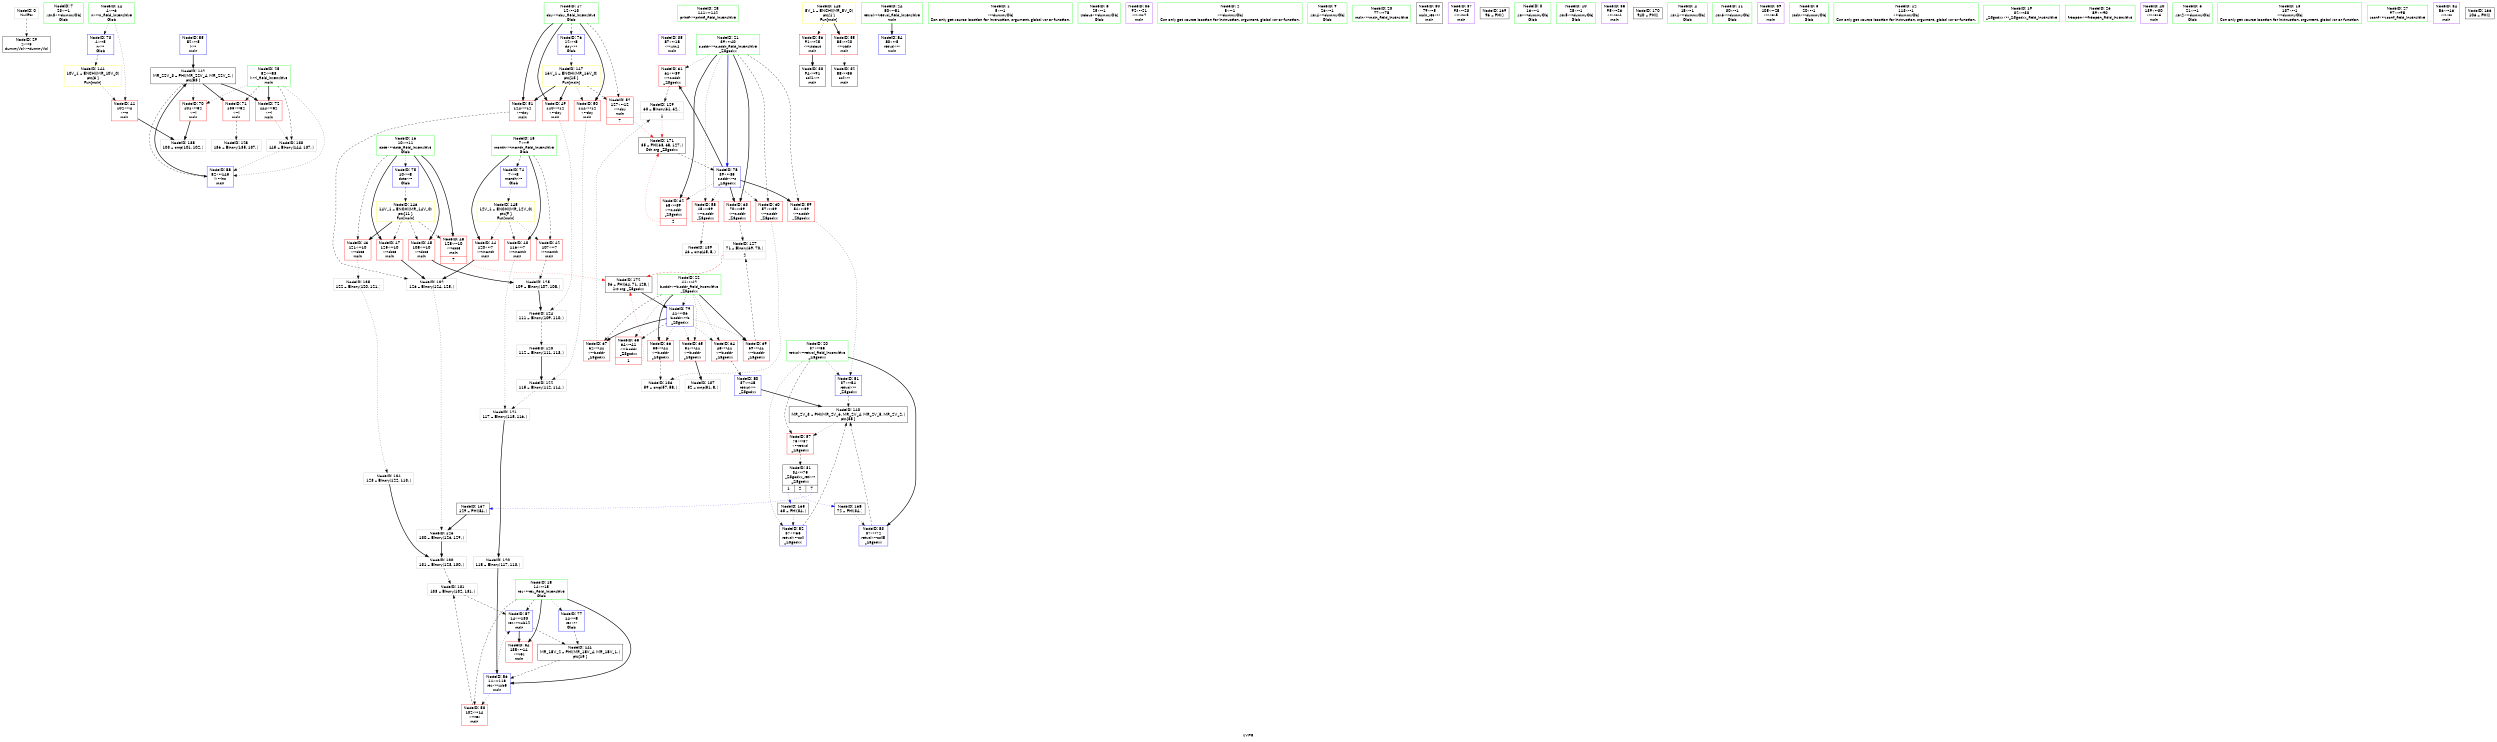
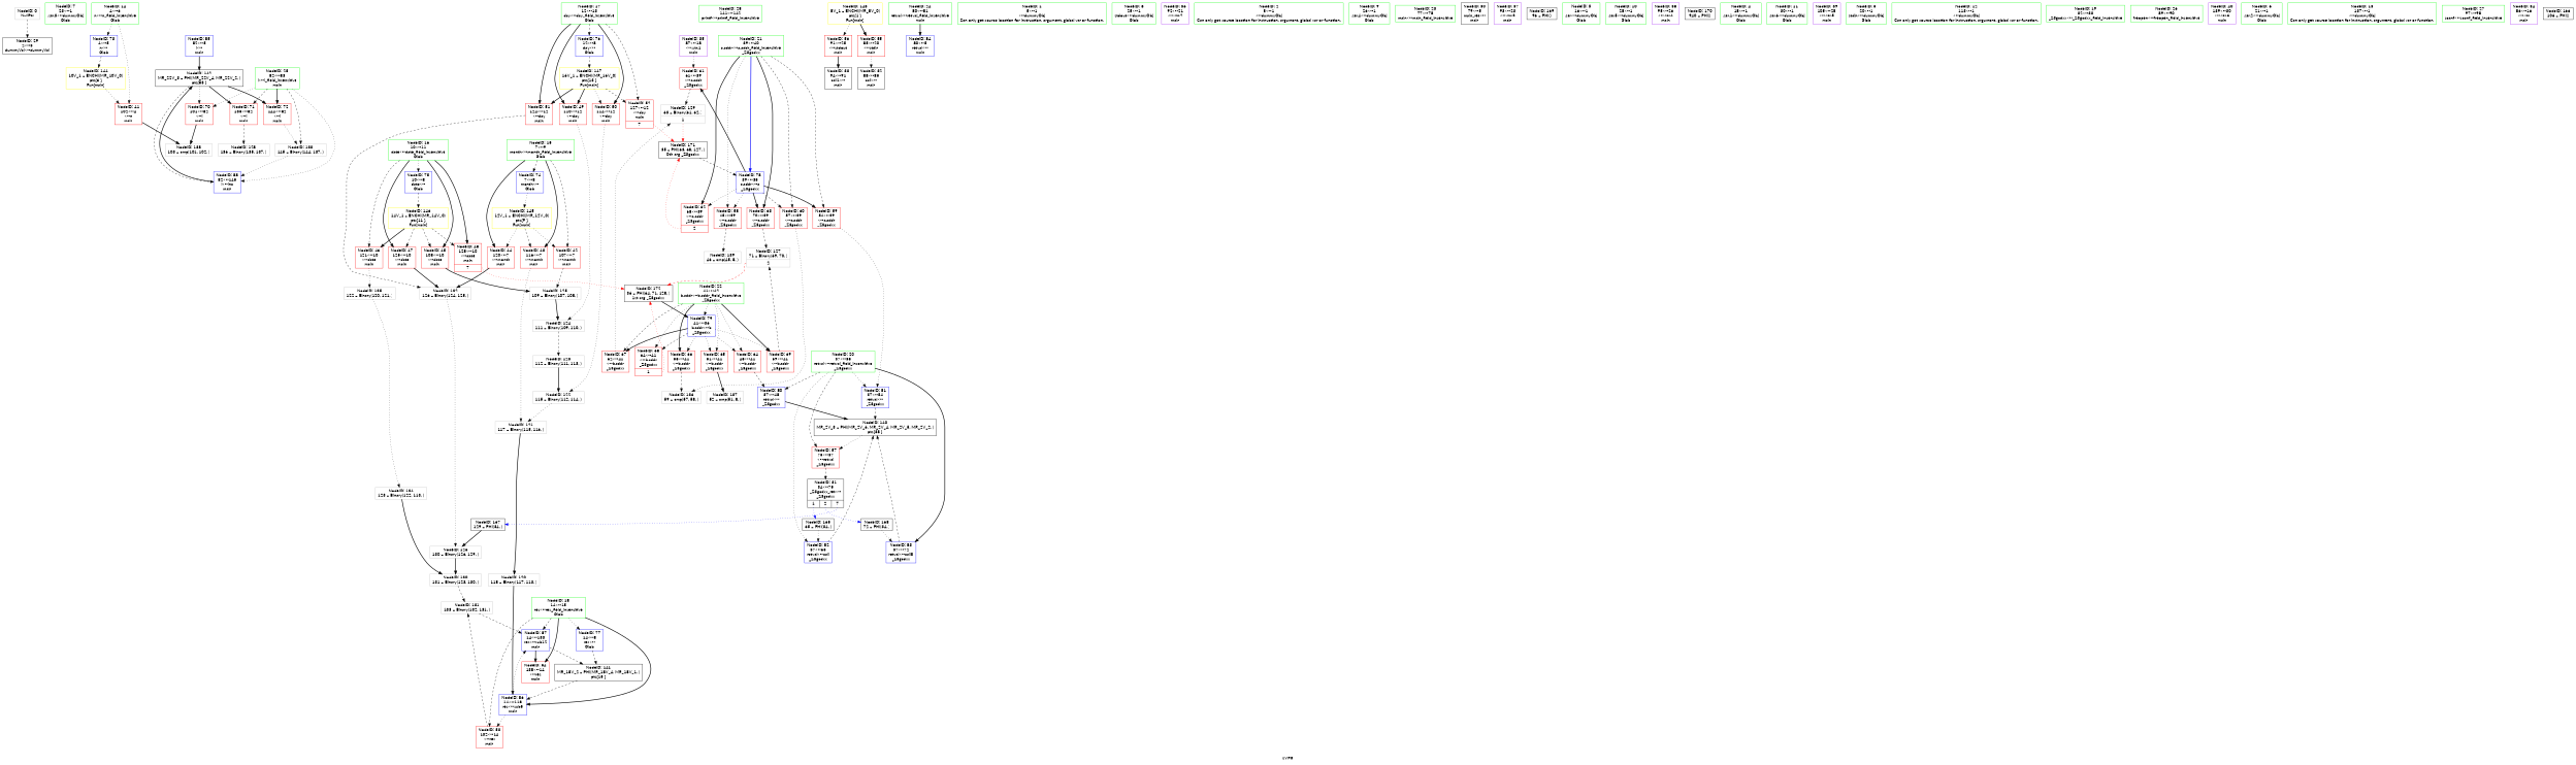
  digraph {
    fontname=Lato
    label=SVFG
    node [color=red fontname=Lato shape=record]
    edge [fontname=Lato style=dotted]
    n1 [color=grey label="{NodeID: 0\nNullPtr}"]
    n2 [color=black label="{NodeID: 29\n2\<--3\ndummyVal\<--dummyVal\n}"]
    n3 [color=green label="{NodeID: 7\n23\<--1\n.str.3\<--dummyObj\nGlob }"]
    n4 [color=green label="{NodeID: 14\n4\<--6\nn\<--n_field_insensitive\nGlob }"]
    n5 [label="{NodeID: 41\n102\<--4\n\<--n\nmain\n}"]
    n6 [color=blue label="{NodeID: 73\n4\<--5\nn\<--\nGlob }"]
    n7 [color=grey label="{NodeID: 138\n103 = cmp(101, 102, )\n}"]
    n8 [color=yellow label="{NodeID: 144\n10V_1 = ENCHI(MR_10V_0)\npts\{6 \}\nFun[main]}" style=double]
    n9 [color=green label="{NodeID: 21\n39\<--40\na.addr\<--a.addr_field_insensitive\n_Z3gcdxx\n}"]
    n10 [label="{NodeID: 58\n45\<--39\n\<--a.addr\n_Z3gcdxx\n}"]
    n11 [label="{NodeID: 59\n54\<--39\n\<--a.addr\n_Z3gcdxx\n}"]
    n12 [label="{NodeID: 60\n57\<--39\n\<--a.addr\n_Z3gcdxx\n}"]
    n13 [label="{NodeID: 61\n61\<--39\n\<--a.addr\n_Z3gcdxx\n}"]
    n14 [label="{NodeID: 62\n68\<--39\n\<--a.addr\n_Z3gcdxx\n|{<s0>2}}"]
    n15 [label="{NodeID: 63\n70\<--39\n\<--a.addr\n_Z3gcdxx\n}"]
    n16 [color=blue label="{NodeID: 78\n39\<--35\na.addr\<--a\n_Z3gcdxx\n}"]
    n17 [color=grey label="{NodeID: 139\n46 = cmp(45, 8, )\n}"]
    n18 [color=blue label="{NodeID: 81\n37\<--54\nretval\<--\n_Z3gcdxx\n}"]
    n19 [color=grey label="{NodeID: 136\n59 = cmp(57, 58, )\n}"]
    n20 [color=grey label="{NodeID: 129\n63 = Binary(61, 62, )\n|{<s0>1}}"]
    n21 [color=black label="{NodeID: 171\n35 = PHI(63, 68, 127, )\n0th arg _Z3gcdxx }"]
    n22 [color=grey label="{NodeID: 127\n71 = Binary(69, 70, )\n|{<s0>2}}"]
    n23 [color=black label="{NodeID: 140\nMR_2V_3 = PHI(MR_2V_6, MR_2V_4, MR_2V_5, MR_2V_2, )\npts\{38 \}\n}"]
    n24 [color=black label="{NodeID: 172\n36 = PHI(64, 71, 128, )\n1st arg _Z3gcdxx }"]
    n25 [color=green label="{NodeID: 28\n141\<--142\nprintf\<--printf_field_insensitive\n}"]
    n26 [color=purple label="{NodeID: 35\n87\<--18\n\<--.str.1\nmain\n}"]
    n27 [color=grey label="{NodeID: 125\n109 = Binary(107, 108, )\n}"]
    n28 [color=grey label="{NodeID: 124\n111 = Binary(109, 110, )\n}"]
    n29 [color=grey label="{NodeID: 123\n112 = Binary(111, 113, )\n}"]
    n30 [color=grey label="{NodeID: 122\n115 = Binary(112, 114, )\n}"]
    n31 [label="{NodeID: 42\n107\<--7\n\<--month\nmain\n}"]
    n32 [color=grey label="{NodeID: 132\n126 = Binary(124, 125, )\n}"]
    n33 [color=grey label="{NodeID: 126\n130 = Binary(126, 129, )\n}"]
    n34 [color=grey label="{NodeID: 130\n131 = Binary(123, 130, )\n}"]
    n35 [color=grey label="{NodeID: 131\n133 = Binary(132, 131, )\n}"]
    n36 [label="{NodeID: 49\n110\<--12\n\<--day\nmain\n}"]
    n37 [label="{NodeID: 56\n91\<--25\n\<--stdout\nmain\n}"]
    n38 [color=black label="{NodeID: 33\n94\<--91\ncall1\<--\nmain\n}"]
    n39 [color=yellow label="{NodeID: 146\n14V_1 = ENCHI(MR_14V_0)\npts\{11 \}\nFun[main]}" style=double]
    n40 [label="{NodeID: 45\n108\<--10\n\<--date\nmain\n}"]
    n41 [label="{NodeID: 46\n121\<--10\n\<--date\nmain\n}"]
    n42 [label="{NodeID: 47\n125\<--10\n\<--date\nmain\n}"]
    n43 [label="{NodeID: 48\n128\<--10\n\<--date\nmain\n|{<s0>7}}"]
    n44 [color=grey label="{NodeID: 135\n122 = Binary(120, 121, )\n}"]
    n45 [color=grey label="{NodeID: 134\n123 = Binary(122, 113, )\n}"]
    n46 [color=blue label="{NodeID: 79\n41\<--36\nb.addr\<--b\n_Z3gcdxx\n}"]
    n47 [label="{NodeID: 70\n101\<--82\n\<--i\nmain\n}"]
    n48 [color=blue label="{NodeID: 77\n14\<--8\nres\<--\nGlob }"]
    n49 [color=black label="{NodeID: 141\nMR_18V_2 = PHI(MR_18V_4, MR_18V_1, )\npts\{15 \}\n}"]
    n50 [color=blue label="{NodeID: 86\n14\<--118\nres\<--sub5\nmain\n}"]
    n51 [label="{NodeID: 53\n132\<--14\n\<--res\nmain\n}"]
    n52 [color=blue label="{NodeID: 87\n14\<--133\nres\<--sub12\nmain\n}"]
    n53 [color=black label="{NodeID: 167\n129 = PHI(34, )\n}"]
    n54 [color=blue label="{NodeID: 84\n80\<--5\nretval\<--\nmain\n}"]
    n55 [color=green label="{NodeID: 1\n5\<--1\n\<--dummyObj\nCan only get source location for instruction, argument, global var or function.}"]
    n56 [color=green label="{NodeID: 8\n25\<--1\nstdout\<--dummyObj\nGlob }"]
    n57 [color=green label="{NodeID: 15\n7\<--9\nmonth\<--month_field_insensitive\nGlob }"]
    n58 [label="{NodeID: 43\n116\<--7\n\<--month\nmain\n}"]
    n59 [label="{NodeID: 44\n120\<--7\n\<--month\nmain\n}"]
    n60 [color=blue label="{NodeID: 74\n7\<--8\nmonth\<--\nGlob }"]
    n61 [color=grey label="{NodeID: 121\n117 = Binary(115, 116, )\n}"]
    n62 [color=yellow label="{NodeID: 145\n12V_1 = ENCHI(MR_12V_0)\npts\{9 \}\nFun[main]}" style=double]
    n63 [color=grey label="{NodeID: 120\n118 = Binary(117, 113, )\n}"]
    n64 [color=green label="{NodeID: 22\n41\<--42\nb.addr\<--b.addr_field_insensitive\n_Z3gcdxx\n}"]
    n65 [label="{NodeID: 64\n48\<--41\n\<--b.addr\n_Z3gcdxx\n}"]
    n66 [label="{NodeID: 65\n51\<--41\n\<--b.addr\n_Z3gcdxx\n}"]
    n67 [label="{NodeID: 66\n58\<--41\n\<--b.addr\n_Z3gcdxx\n}"]
    n68 [label="{NodeID: 67\n62\<--41\n\<--b.addr\n_Z3gcdxx\n}"]
    n69 [label="{NodeID: 68\n64\<--41\n\<--b.addr\n_Z3gcdxx\n|{<s0>1}}"]
    n70 [label="{NodeID: 69\n69\<--41\n\<--b.addr\n_Z3gcdxx\n}"]
    n71 [color=blue label="{NodeID: 80\n37\<--48\nretval\<--\n_Z3gcdxx\n}"]
    n72 [color=grey label="{NodeID: 137\n52 = cmp(51, 8, )\n}"]
    n73 [color=purple label="{NodeID: 36\n92\<--21\n\<--.str.2\nmain\n}"]
    n74 [color=grey label="{NodeID: 133\n145 = Binary(144, 137, )\n}"]
    n75 [color=blue label="{NodeID: 88\n82\<--145\ni\<--inc\nmain\n}"]
    n76 [color=black label="{NodeID: 142\nMR_22V_3 = PHI(MR_22V_4, MR_22V_2, )\npts\{83 \}\n}"]
    n77 [label="{NodeID: 71\n135\<--82\n\<--i\nmain\n}"]
    n78 [label="{NodeID: 72\n144\<--82\n\<--i\nmain\n}"]
    n79 [label="{NodeID: 50\n114\<--12\n\<--day\nmain\n}"]
    n80 [label="{NodeID: 57\n75\<--37\n\<--retval\n_Z3gcdxx\n}"]
    n81 [color=black label="{NodeID: 31\n34\<--75\n_Z3gcdxx_ret\<--\n_Z3gcdxx\n|{<s0>1|<s1>2|<s2>7}}"]
    n82 [color=black label="{NodeID: 168\n72 = PHI(34, )\n}"]
    n83 [color=black label="{NodeID: 165\n65 = PHI(34, )\n}"]
    n84 [color=blue label="{NodeID: 83\n37\<--72\nretval\<--call8\n_Z3gcdxx\n}"]
    n85 [color=blue label="{NodeID: 82\n37\<--65\nretval\<--call\n_Z3gcdxx\n}"]
    n86 [color=yellow label="{NodeID: 147\n16V_1 = ENCHI(MR_16V_0)\npts\{13 \}\nFun[main]}" style=double]
    n87 [label="{NodeID: 51\n124\<--12\n\<--day\nmain\n}"]
    n88 [label="{NodeID: 52\n127\<--12\n\<--day\nmain\n|{<s0>7}}"]
    n89 [color=grey label="{NodeID: 128\n136 = Binary(135, 137, )\n}"]
    n90 [color=blue label="{NodeID: 85\n82\<--5\ni\<--\nmain\n}"]
    n91 [color=green label="{NodeID: 2\n8\<--1\n\<--dummyObj\nCan only get source location for instruction, argument, global var or function.}"]
    n92 [color=green label="{NodeID: 9\n26\<--1\n.str.4\<--dummyObj\nGlob }"]
    n93 [color=green label="{NodeID: 16\n10\<--11\ndate\<--date_field_insensitive\nGlob }"]
    n94 [color=blue label="{NodeID: 75\n10\<--8\ndate\<--\nGlob }"]
    n95 [color=green label="{NodeID: 23\n77\<--78\nmain\<--main_field_insensitive\n}"]
    n96 [color=black label="{NodeID: 30\n79\<--5\nmain_ret\<--\nmain\n}"]
    n97 [label="{NodeID: 54\n138\<--14\n\<--res\nmain\n}"]
    n98 [color=purple label="{NodeID: 37\n93\<--23\n\<--.str.3\nmain\n}"]
    n99 [color=black label="{NodeID: 169\n96 = PHI()\n}"]
    n100 [color=green label="{NodeID: 3\n16\<--1\n.str\<--dummyObj\nGlob }"]
    n101 [color=green label="{NodeID: 10\n28\<--1\n.str.5\<--dummyObj\nGlob }"]
    n102 [color=green label="{NodeID: 17\n12\<--13\nday\<--day_field_insensitive\nGlob }"]
    n103 [color=blue label="{NodeID: 76\n12\<--8\nday\<--\nGlob }"]
    n104 [color=green label="{NodeID: 24\n80\<--81\nretval\<--retval_field_insensitive\nmain\n}"]
    n105 [color=purple label="{NodeID: 38\n95\<--26\n\<--.str.4\nmain\n}"]
    n106 [color=black label="{NodeID: 170\n940 = PHI()\n}"]
    n107 [color=green label="{NodeID: 4\n18\<--1\n.str.1\<--dummyObj\nGlob }"]
    n108 [color=green label="{NodeID: 11\n30\<--1\n.str.6\<--dummyObj\nGlob }"]
    n109 [color=green label="{NodeID: 18\n14\<--15\nres\<--res_field_insensitive\nGlob }"]
    n110 [color=green label="{NodeID: 25\n82\<--83\ni\<--i_field_insensitive\nmain\n}"]
    n111 [color=black label="{NodeID: 32\n88\<--85\ncall\<--\nmain\n}"]
    n112 [color=purple label="{NodeID: 39\n105\<--28\n\<--.str.5\nmain\n}"]
    n113 [color=yellow label="{NodeID: 143\n8V_1 = ENCHI(MR_8V_0)\npts\{1 \}\nFun[main]}" style=double]
    n114 [label="{NodeID: 55\n85\<--20\n\<--stdin\nmain\n}"]
    n115 [color=green label="{NodeID: 5\n20\<--1\nstdin\<--dummyObj\nGlob }"]
    n116 [color=green label="{NodeID: 12\n113\<--1\n\<--dummyObj\nCan only get source location for instruction, argument, global var or function.}"]
    n117 [color=green label="{NodeID: 19\n32\<--33\n_Z3gcdxx\<--_Z3gcdxx_field_insensitive\n}"]
    n118 [color=green label="{NodeID: 26\n89\<--90\nfreopen\<--freopen_field_insensitive\n}"]
    n119 [color=purple label="{NodeID: 40\n139\<--30\n\<--.str.6\nmain\n}"]
    n120 [color=green label="{NodeID: 6\n21\<--1\n.str.2\<--dummyObj\nGlob }"]
    n121 [color=green label="{NodeID: 13\n137\<--1\n\<--dummyObj\nCan only get source location for instruction, argument, global var or function.}"]
    n122 [color=green label="{NodeID: 20\n37\<--38\nretval\<--retval_field_insensitive\n_Z3gcdxx\n}"]
    n123 [color=green label="{NodeID: 27\n97\<--98\nscanf\<--scanf_field_insensitive\n}"]
    n124 [color=purple label="{NodeID: 34\n86\<--16\n\<--.str\nmain\n}"]
    n125 [color=black label="{NodeID: 166\n106 = PHI()\n}"]
    n1 -> n2 [style=dashed]
    n4 -> n5
    n4 -> n6
    n5 -> n7 [style=bold]
    n6 -> n8 [style=dashed]
    n8 -> n5
    n9 -> n10
    n9 -> n11 [style=dashed]
    n9 -> n12 [style=dashed]
-   n9 -> n13
+   n26 -> n13
    n9 -> n14 [style=bold]
    n9 -> n15 [style=bold]
    n9 -> n16 [color=blue style=bold]
    n10 -> n17 [style=dashed]
    n11 -> n18
    n12 -> n19
    n13 -> n20 [style=dashed]
    n14 -> n21 [color=red tailport=s0]
    n15 -> n22 [style=dashed]
    n16 -> n10
    n16 -> n11 [style=bold]
    n16 -> n12 [style=dashed]
    n16 -> n13 [style=bold]
    n16 -> n14
    n16 -> n15 [style=bold]
    n18 -> n23 [style=dashed]
    n20 -> n21 [color=red tailport=s0]
    n21 -> n16 [style=dashed]
    n22 -> n24 [color=red style=dashed tailport=s0]
    n23 -> n80
    n24 -> n46 [style=bold]
    n27 -> n28 [style=bold]
    n28 -> n29 [style=dashed]
    n29 -> n30 [style=bold]
    n30 -> n61
    n31 -> n27 [style=dashed]
    n32 -> n33
    n33 -> n34 [style=bold]
    n34 -> n35 [style=dashed]
    n35 -> n52 [style=dashed]
    n36 -> n28
    n37 -> n38 [style=bold]
    n39 -> n40 [style=dashed]
    n39 -> n41 [style=bold]
    n39 -> n42 [style=dashed]
    n39 -> n43 [style=dashed]
    n40 -> n27 [style=bold]
    n41 -> n44
    n42 -> n32 [style=bold]
    n43 -> n24 [color=red tailport=s0]
    n44 -> n45
    n45 -> n34 [style=bold]
    n46 -> n65
    n46 -> n66
    n46 -> n67
    n46 -> n68 [style=bold]
    n46 -> n69 [style=dashed]
    n46 -> n70
    n47 -> n7 [style=bold]
    n48 -> n49 [style=dashed]
    n49 -> n50 [style=dashed]
    n50 -> n51
    n50 -> n52
    n51 -> n35 [style=dashed]
    n52 -> n49 [style=dashed]
    n52 -> n97 [style=bold]
    n53 -> n33 [style=bold]
    n57 -> n31 [style=dashed]
    n57 -> n58 [style=bold]
    n57 -> n59 [style=bold]
    n57 -> n60 [style=dashed]
    n58 -> n61
    n59 -> n32 [style=bold]
    n60 -> n62
    n61 -> n63 [style=bold]
    n62 -> n31
    n62 -> n58 [style=dashed]
    n62 -> n59
    n63 -> n50 [style=bold]
    n64 -> n46
    n64 -> n65
    n64 -> n66
    n64 -> n67 [style=bold]
    n64 -> n68 [style=dashed]
    n64 -> n69
    n64 -> n70 [style=bold]
    n65 -> n71 [style=dashed]
    n66 -> n72 [style=bold]
    n67 -> n19 [style=dashed]
    n68 -> n20
    n69 -> n24 [color=red tailport=s0]
    n70 -> n22 [style=dashed]
    n71 -> n23 [style=bold]
    n74 -> n75
    n75 -> n76 [style=bold]
    n76 -> n47
    n76 -> n75 [style=dashed]
    n76 -> n77 [style=bold]
    n76 -> n78 [style=bold]
    n77 -> n89 [style=dashed]
    n78 -> n74
    n79 -> n30
    n80 -> n81 [style=dashed]
    n81 -> n53 [color=blue tailport=s2]
    n81 -> n82 [color=blue tailport=s1]
    n81 -> n83 [color=blue tailport=s0]
    n82 -> n84
    n83 -> n85
    n84 -> n23 [style=dashed]
    n85 -> n23 [style=dashed]
    n86 -> n36 [style=bold]
    n86 -> n79
    n86 -> n87 [style=bold]
    n86 -> n88 [style=dashed]
    n87 -> n32 [style=dashed]
    n88 -> n21 [color=red tailport=s0]
    n90 -> n76 [style=bold]
    n93 -> n40 [style=bold]
    n93 -> n41 [style=dashed]
    n93 -> n42 [style=bold]
    n93 -> n43 [style=bold]
    n93 -> n94
    n94 -> n39 [style=dashed]
    n102 -> n36 [style=bold]
    n102 -> n79 [style=bold]
    n102 -> n87 [style=bold]
    n102 -> n88 [style=dashed]
    n102 -> n103 [style=dashed]
    n103 -> n86 [style=dashed]
    n104 -> n54 [style=bold]
    n109 -> n48
    n109 -> n50 [style=bold]
    n109 -> n51 [style=dashed]
    n109 -> n52 [style=dashed]
    n109 -> n97 [style=bold]
    n110 -> n47
    n110 -> n74 [style=dashed]
    n110 -> n75
    n110 -> n77 [style=dashed]
    n110 -> n78 [style=bold]
    n113 -> n37
    n113 -> n114 [style=bold]
    n114 -> n111
    n122 -> n18
+   n122 -> n71 [style=dashed]
    n122 -> n80 [style=dashed]
    n122 -> n84 [style=bold]
    n122 -> n85
  }
